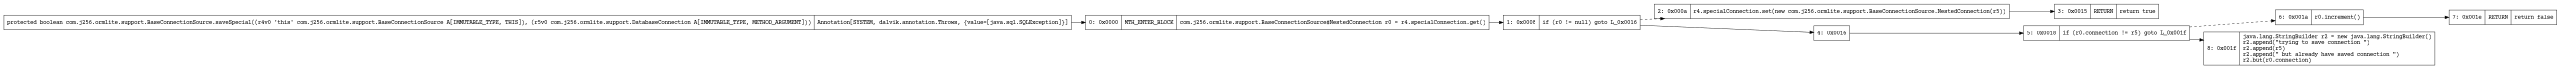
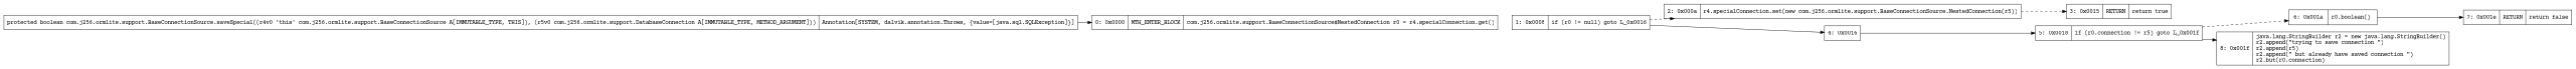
  digraph {
    fontname="Courier Prime"
    rankdir=LR
    node [fontname="Courier Prime" shape=record]
    edge [fontname="Courier Prime"]
    n1 [label="{0\:\ 0x0000|MTH_ENTER_BLOCK\l|com.j256.ormlite.support.BaseConnectionSource$NestedConnection r0 = r4.specialConnection.get()\l}"]
    n2 [label="{1\:\ 0x0008|if (r0 != null) goto L_0x0016\l}"]
    n3 [label="{2\:\ 0x000a|r4.specialConnection.set(new com.j256.ormlite.support.BaseConnectionSource.NestedConnection(r5))\l}"]
    n4 [label="{4\:\ 0x0016}"]
    n5 [label="{3\:\ 0x0015|RETURN\l|return true\l}"]
    n6 [label="{5\:\ 0x0018|if (r0.connection != r5) goto L_0x001f\l}"]
-   n7 [label="{6\:\ 0x001a|r0.increment()\l}"]
+   n7 [label="{6\:\ 0x001a|r0.boolean()\l}"]
    n8 [label="{8\:\ 0x001f|java.lang.StringBuilder r2 = new java.lang.StringBuilder()\lr2.append(\"trying to save connection \")\lr2.append(r5)\lr2.append(\" but already have saved connection \")\lr2.but(r0.connection)\l}"]
    n9 [label="{7\:\ 0x001e|RETURN\l|return false\l}"]
    n10 [label="{protected boolean com.j256.ormlite.support.BaseConnectionSource.saveSpecial((r4v0 'this' com.j256.ormlite.support.BaseConnectionSource A[IMMUTABLE_TYPE, THIS]), (r5v0 com.j256.ormlite.support.DatabaseConnection A[IMMUTABLE_TYPE, METHOD_ARGUMENT]))  | Annotation[SYSTEM, dalvik.annotation.Throws, \{value=[java.sql.SQLException]\}]\l}"]
-   n1 -> n2
    n2 -> n3 [style=dashed]
    n2 -> n4
-   n3 -> n5
+   n3 -> n5 [style=dashed]
    n4 -> n6
    n6 -> n7 [style=dashed]
    n6 -> n8
    n7 -> n9
    n10 -> n1
  }
